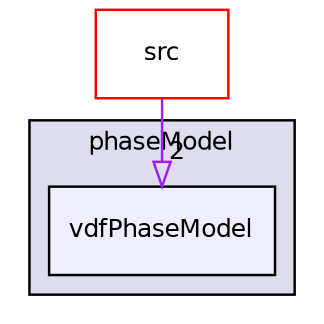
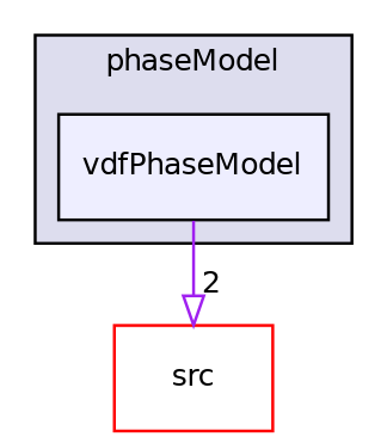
  digraph {
    compound=true
    node [fontname=Helvetica fontsize=10 shape=box]
    n1 [fillcolor="#eeeeff" label=vdfPhaseModel pencolor=black style=filled]
    n2 [color=red label=src]
    subgraph cluster_1 {
      bgcolor="#ddddee"
      fontname=Helvetica
      fontsize=10
      label=phaseModel
      pencolor=black
      n1
    }
-   n2 -> n1 [headlabel=2 labeldistance=1.5 labelfontname=Helvetica labelfontsize=10 color=purple arrowhead=onormal]
+   n1 -> n2 [headlabel=2 labeldistance=1.5 labelfontname=Helvetica labelfontsize=10 color=purple arrowhead=onormal]
  }
